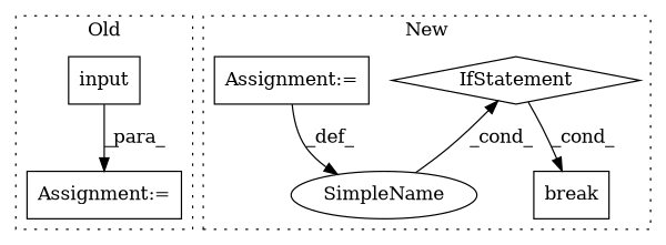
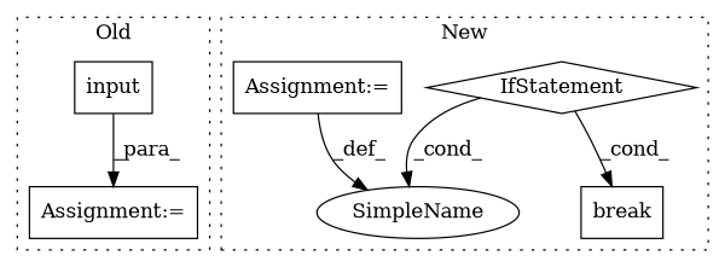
  digraph {
    node [a=7 shape=box]
    n1 [a=32 l=7 label=input s=916]
    n2 [l=1 label="Assignment:=" s=953]
    n3 [a=10 l=6 label=break s=936]
    n4 [a=25 l="4,2" label=IfStatement s="889,924" shape=diamond]
    n5 [a=42 label=SimpleName shape=ellipse]
    n6 [l="53,2" label="Assignment:=" s="804,879"]
    subgraph cluster_1 {
      label=Old
      style=dotted
      n1
      n2
    }
    subgraph cluster_2 {
      label=New
      style=dotted
      n3
      n4
      n5
      n6
    }
    n1 -> n2 [label=_para_]
    n4 -> n3 [label=_cond_]
-   n5 -> n4 [label=_cond_]
+   n4 -> n5 [label=_cond_]
    n6 -> n5 [label=_def_]
  }
